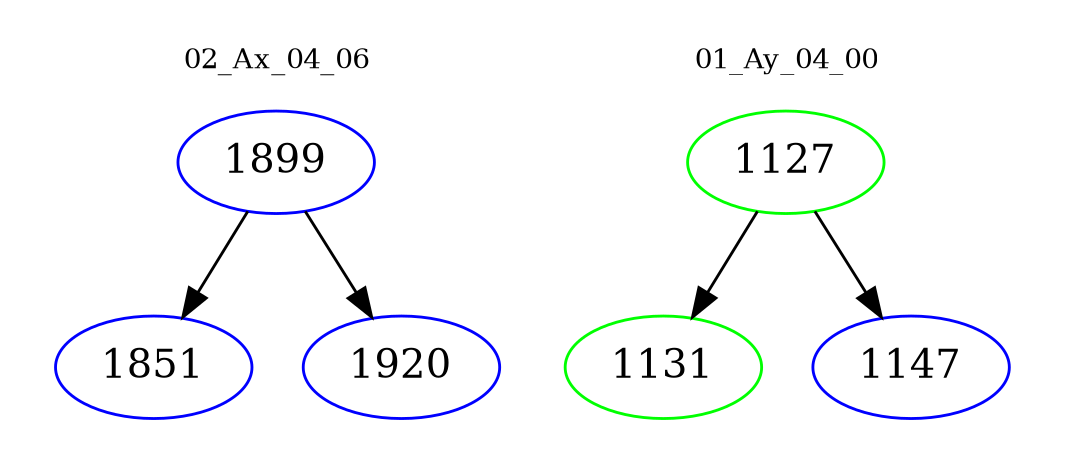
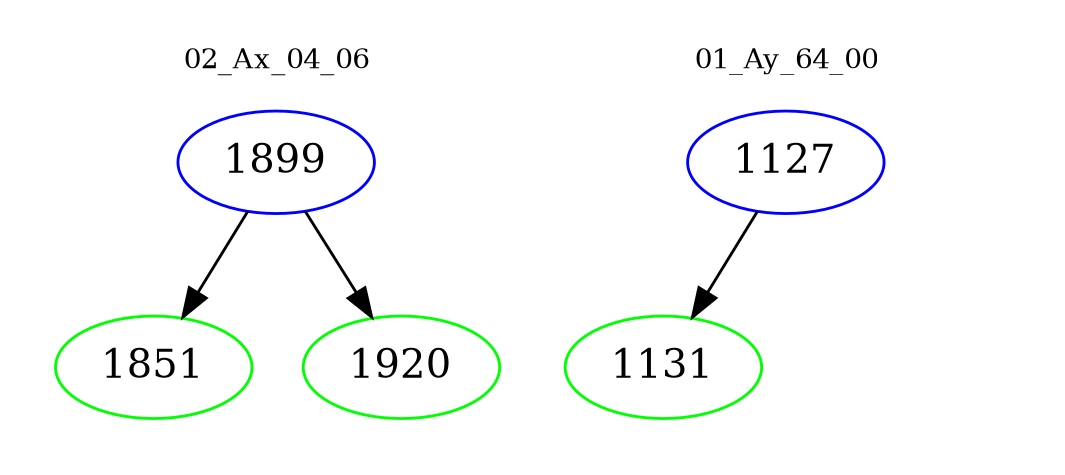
  digraph {
    node [color=blue]
    edge [color=black]
    n1 [label=1899]
-   n2 [label=1851]
-   n3 [label=1920]
-   n4 [color=green label=1127]
+   n2 [color=green label=1851]
+   n3 [color=green label=1920]
+   n4 [label=1127]
    n5 [color=green label=1131]
-   n6 [label=1147]
    subgraph cluster_1 {
      color=white
      fontsize=10
      label="02_Ax_04_06"
      n1
      n2
      n3
    }
    subgraph cluster_2 {
      color=white
      fontsize=10
-     label="01_Ay_04_00"
+     label="01_Ay_64_00"
      n4
      n5
-     n6
    }
    n1 -> n2
    n1 -> n3
    n4 -> n5
-   n4 -> n6
  }
